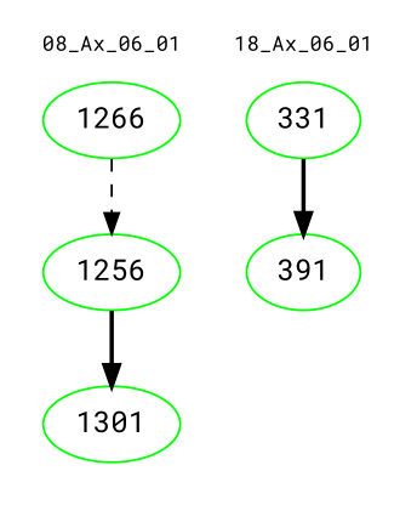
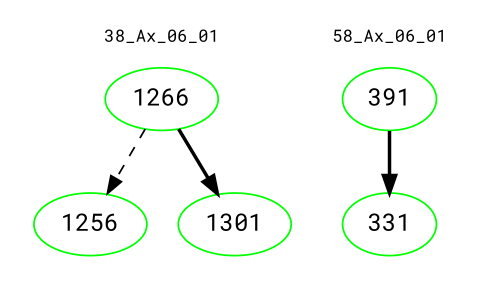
  digraph {
    fontname="Roboto Mono"
    node [color=green fontname="Roboto Mono"]
    edge [color=black fontname="Roboto Mono" style=bold]
    n1 [label=1266]
    n2 [label=1256]
    n3 [label=1301]
    n4 [label=391]
    n5 [label=331]
    subgraph cluster_1 {
      color=white
      fontsize=10
-     label="08_Ax_06_01"
+     label="38_Ax_06_01"
      n1
      n2
      n3
    }
    subgraph cluster_2 {
      color=white
      fontsize=10
-     label="18_Ax_06_01"
+     label="58_Ax_06_01"
      n4
      n5
    }
    n1 -> n2 [style=dashed]
-   n2 -> n3
-   n5 -> n4
+   n1 -> n3
+   n4 -> n5
  }
